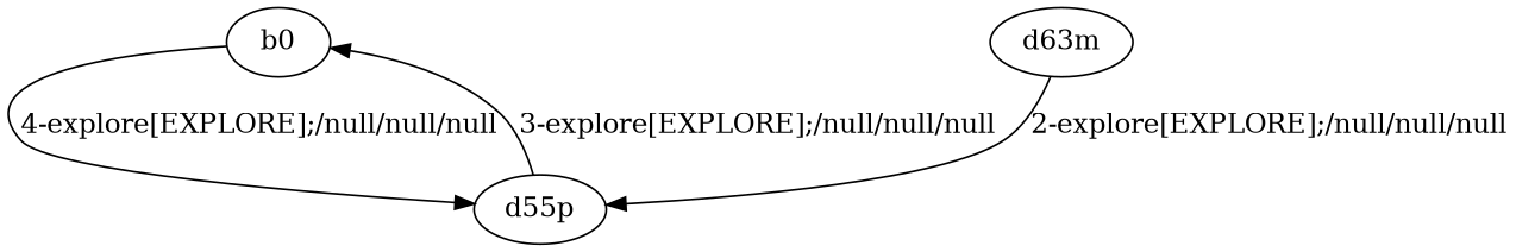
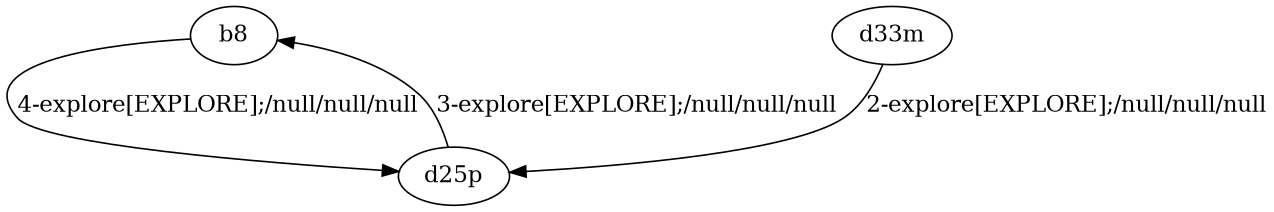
  digraph {
-   b0
-   d25p [label=d55p]
-   d33m [label=d63m]
+   b0 [label=b8]
+   d25p
+   d33m
    b0 -> d25p [label="4-explore[EXPLORE];/null/null/null"]
    d25p -> b0 [label="3-explore[EXPLORE];/null/null/null"]
    d33m -> d25p [label="2-explore[EXPLORE];/null/null/null"]
  }
